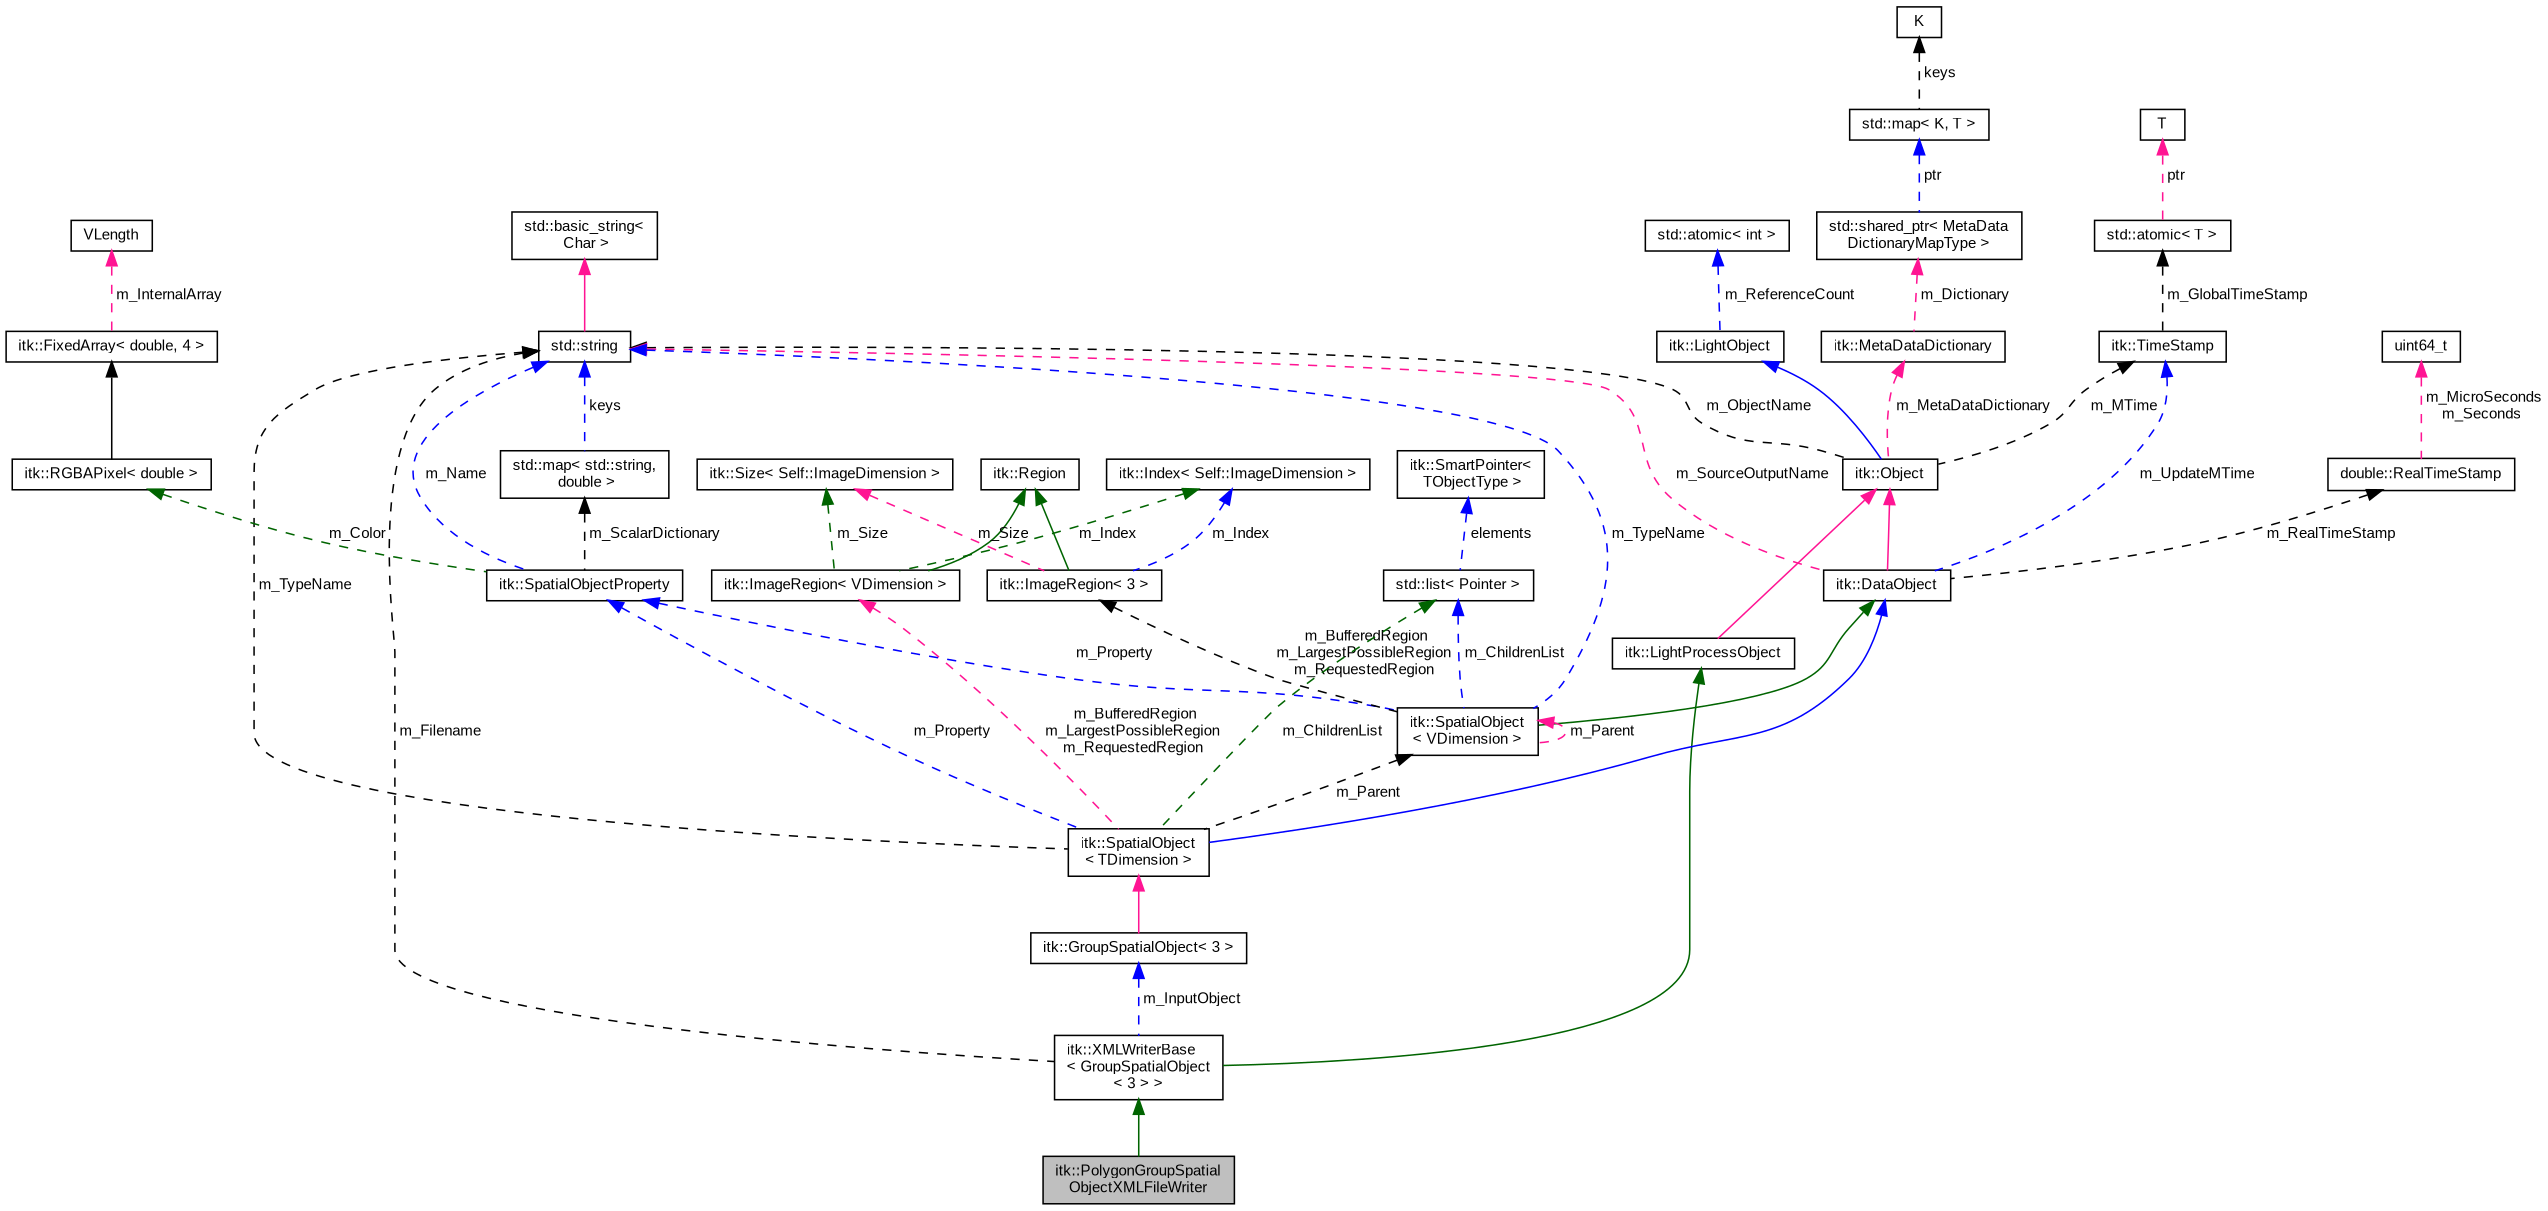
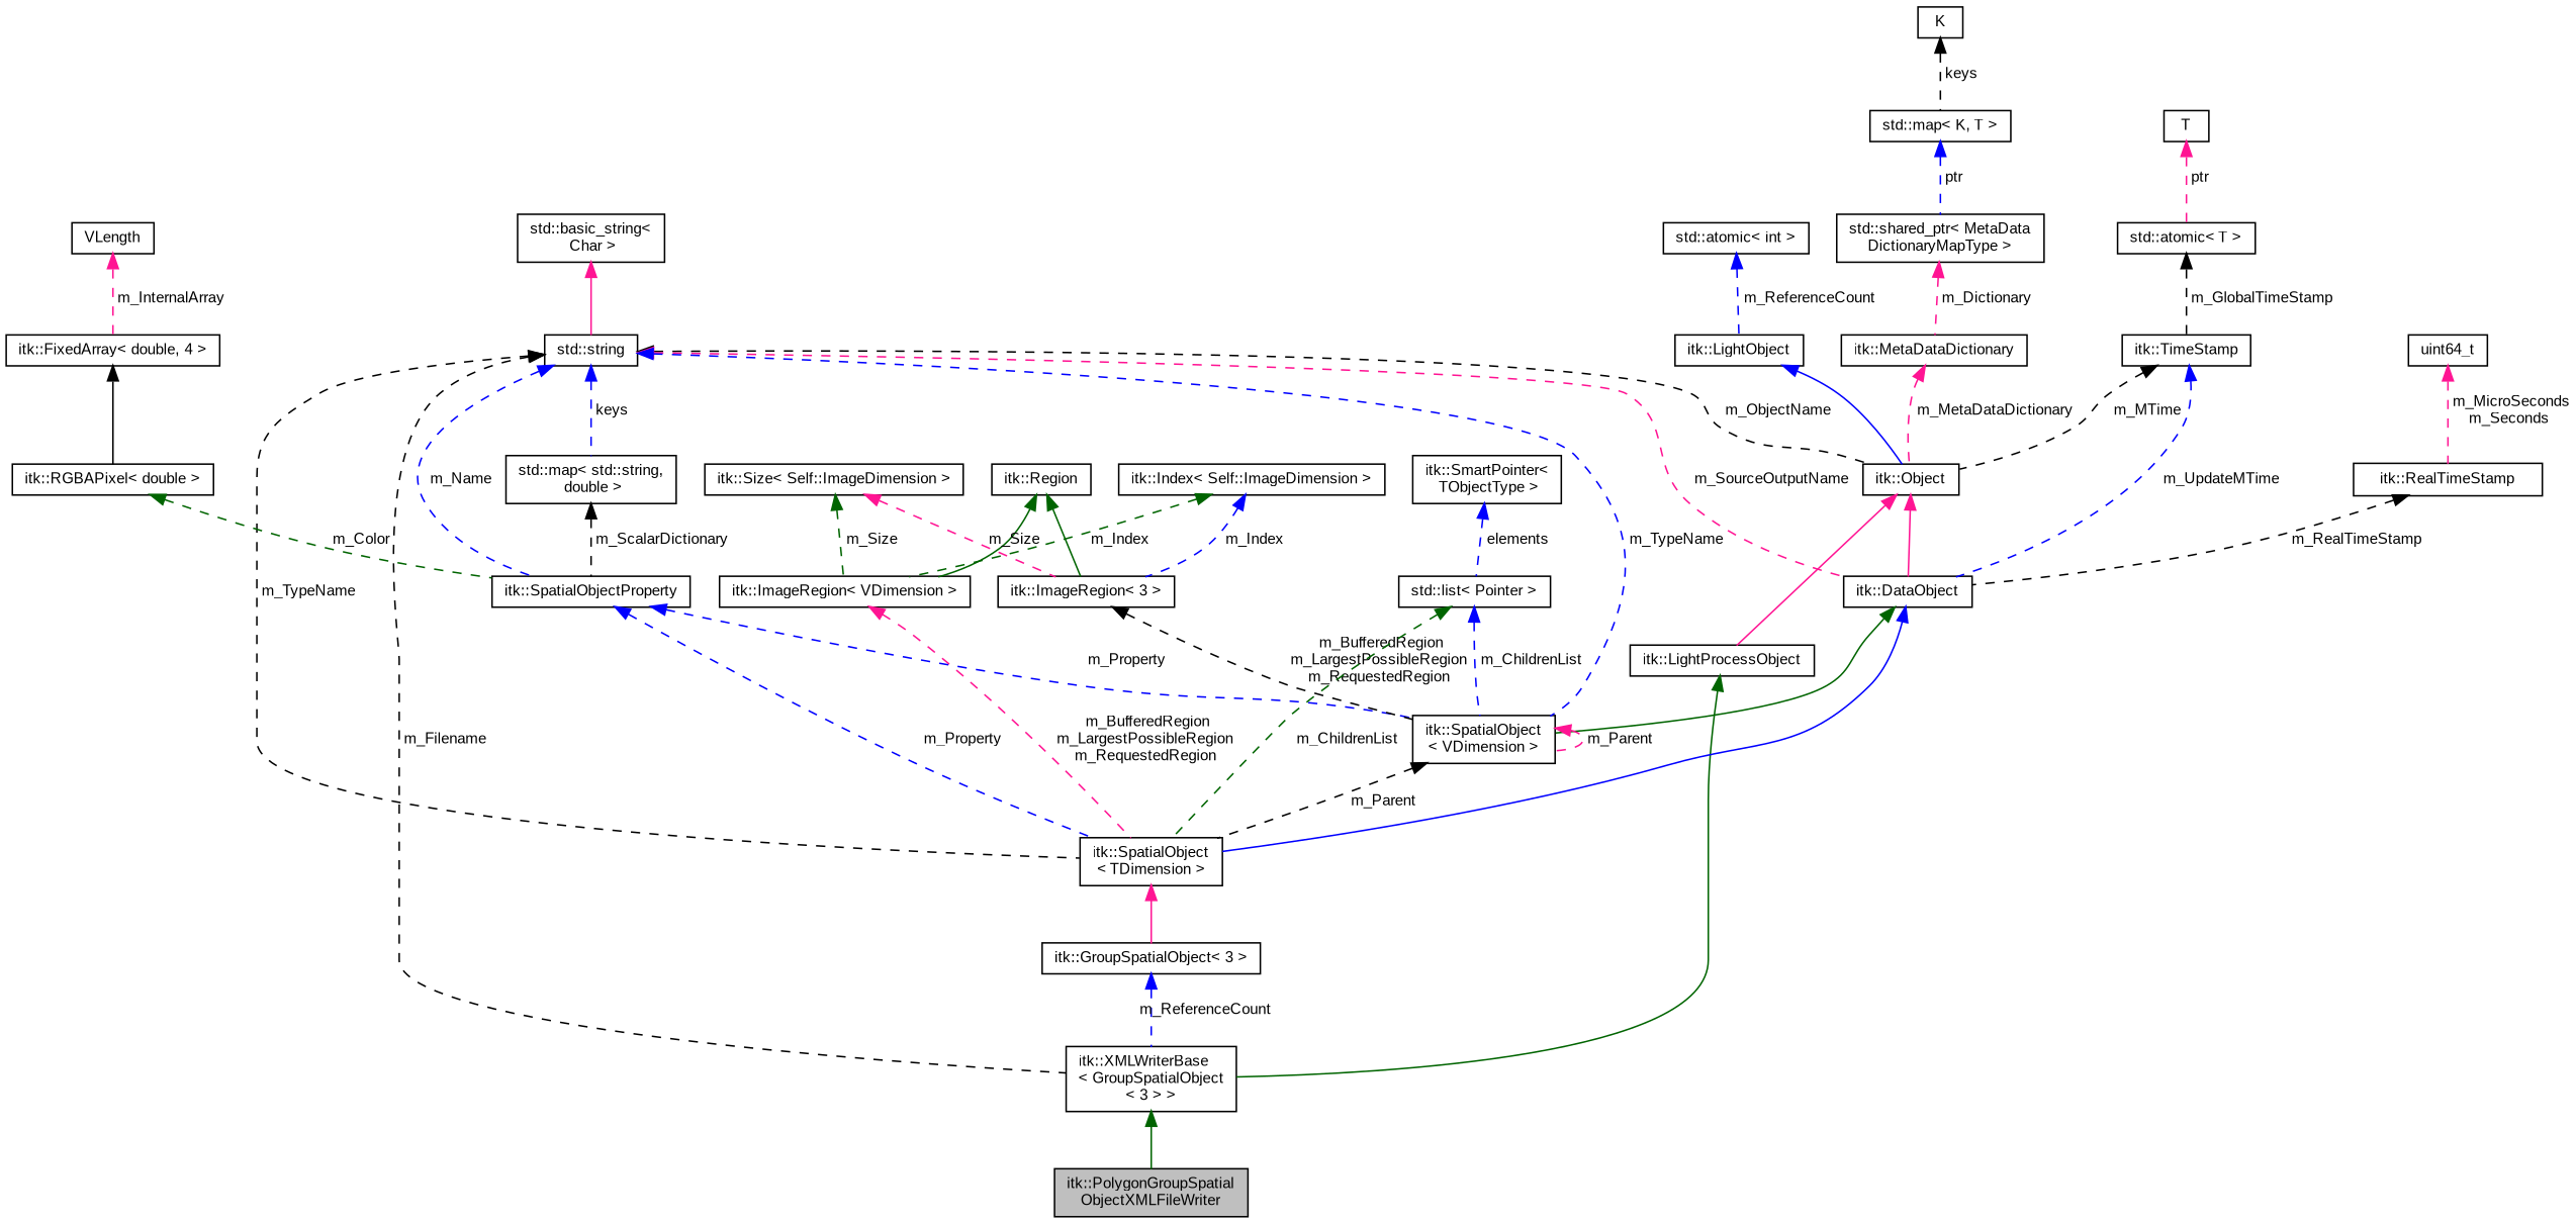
  digraph {
    fontname="Liberation Sans"
    rankdir=TB
    node [color=black fillcolor=white fontname="Liberation Sans" fontsize=10 shape=record style=filled]
    edge [color=blue dir=back fontname="Liberation Sans" fontsize=10 labelfontname=Helvetica labelfontsize=10 style=dashed]
    n1 [fillcolor=grey75 fontcolor=black height=0.2 label="itk::PolygonGroupSpatial\lObjectXMLFileWriter" width=0.4]
    n2 [height=0.2 label="itk::XMLWriterBase\l\< GroupSpatialObject\l\< 3 \> \>" width=0.4]
    n3 [height=0.2 label="itk::LightProcessObject" width=0.4]
    n4 [height=0.2 label="itk::Object" width=0.4]
    n5 [height=0.2 label="itk::DataObject" width=0.4]
    n6 [height=0.2 label="itk::SpatialObject\l\< TDimension \>" width=0.4]
    n7 [height=0.2 label="itk::SpatialObject\l\< VDimension \>" width=0.4]
    n8 [height=0.2 label="itk::LightObject" width=0.4]
    n9 [height=0.2 label="std::atomic\< int \>" width=0.4]
    n10 [height=0.2 label="itk::TimeStamp" width=0.4]
    n11 [height=0.2 label="std::atomic\< T \>" width=0.4]
    n12 [height=0.2 label=T width=0.4]
    n13 [height=0.2 label="std::map\< K, T \>" width=0.4]
    n14 [height=0.2 label="std::shared_ptr\< MetaData\lDictionaryMapType \>" width=0.4]
    n15 [height=0.2 label="itk::MetaDataDictionary" width=0.4]
    n16 [height=0.2 label=K width=0.4]
    n17 [height=0.2 label="std::string" width=0.4]
    n18 [height=0.2 label="itk::SpatialObjectProperty" width=0.4]
    n19 [height=0.2 label="std::map\< std::string,\l double \>" width=0.4]
    n20 [height=0.2 label="itk::GroupSpatialObject\< 3 \>" width=0.4]
    n21 [height=0.2 label="std::basic_string\<\l Char \>" width=0.4]
-   n22 [height=0.2 label="double::RealTimeStamp" width=0.4]
+   n22 [height=0.2 label="itk::RealTimeStamp" width=0.4]
    n23 [height=0.2 label=uint64_t width=0.4]
    n24 [height=0.2 label="itk::RGBAPixel\< double \>" width=0.4]
    n25 [height=0.2 label="itk::FixedArray\< double, 4 \>" width=0.4]
    n26 [height=0.2 label=VLength width=0.4]
    n27 [height=0.2 label="itk::ImageRegion\< 3 \>" width=0.4]
    n28 [height=0.2 label="itk::Region" width=0.4]
    n29 [height=0.2 label="itk::ImageRegion\< VDimension \>" width=0.4]
    n30 [height=0.2 label="itk::Index\< Self::ImageDimension \>" width=0.4]
    n31 [height=0.2 label="itk::Size\< Self::ImageDimension \>" width=0.4]
    n32 [height=0.2 label="std::list\< Pointer \>" width=0.4]
    n33 [height=0.2 label="itk::SmartPointer\<\l TObjectType \>" width=0.4]
    n2 -> n1 [color=darkgreen style=solid]
    n3 -> n2 [color=darkgreen style=solid]
    n4 -> n3 [color=deeppink style=solid]
    n4 -> n5 [color=deeppink style=solid]
    n5 -> n6 [style=solid]
    n5 -> n7 [color=darkgreen style=solid]
    n6 -> n20 [color=deeppink style=solid]
    n7 -> n6 [color=black label=" m_Parent"]
    n7 -> n7 [color=deeppink label=" m_Parent"]
    n8 -> n4 [style=solid]
    n9 -> n8 [label=" m_ReferenceCount"]
    n10 -> n4 [color=black label=" m_MTime"]
    n10 -> n5 [label=" m_UpdateMTime"]
    n11 -> n10 [color=black label=" m_GlobalTimeStamp"]
    n12 -> n11 [color=deeppink label=" ptr"]
    n13 -> n14 [label=" ptr"]
    n14 -> n15 [color=deeppink label=" m_Dictionary"]
    n15 -> n4 [color=deeppink label=" m_MetaDataDictionary"]
    n16 -> n13 [color=black label=" keys"]
    n17 -> n2 [color=black label=" m_Filename"]
    n17 -> n4 [color=black label=" m_ObjectName"]
    n17 -> n5 [color=deeppink label=" m_SourceOutputName"]
    n17 -> n6 [color=black label=" m_TypeName"]
    n17 -> n7 [label=" m_TypeName"]
    n17 -> n18 [label=" m_Name"]
    n17 -> n19 [label=" keys"]
    n18 -> n6 [label=" m_Property"]
    n18 -> n7 [label=" m_Property"]
    n19 -> n18 [color=black label=" m_ScalarDictionary"]
-   n20 -> n2 [label=" m_InputObject"]
+   n20 -> n2 [label=" m_ReferenceCount"]
    n21 -> n17 [color=deeppink style=solid]
    n22 -> n5 [color=black label=" m_RealTimeStamp"]
    n23 -> n22 [color=deeppink label=" m_MicroSeconds\nm_Seconds"]
    n24 -> n18 [color=darkgreen label=" m_Color"]
    n25 -> n24 [color=black style=solid]
    n26 -> n25 [color=deeppink label=" m_InternalArray"]
    n27 -> n7 [color=black label=" m_BufferedRegion\nm_LargestPossibleRegion\nm_RequestedRegion"]
    n28 -> n27 [color=darkgreen style=solid]
    n28 -> n29 [color=darkgreen style=solid]
    n29 -> n6 [color=deeppink label=" m_BufferedRegion\nm_LargestPossibleRegion\nm_RequestedRegion"]
    n30 -> n27 [label=" m_Index"]
    n30 -> n29 [color=darkgreen label=" m_Index"]
    n31 -> n27 [color=deeppink label=" m_Size"]
    n31 -> n29 [color=darkgreen label=" m_Size"]
    n32 -> n6 [color=darkgreen label=" m_ChildrenList"]
    n32 -> n7 [label=" m_ChildrenList"]
    n33 -> n32 [label=" elements"]
  }
